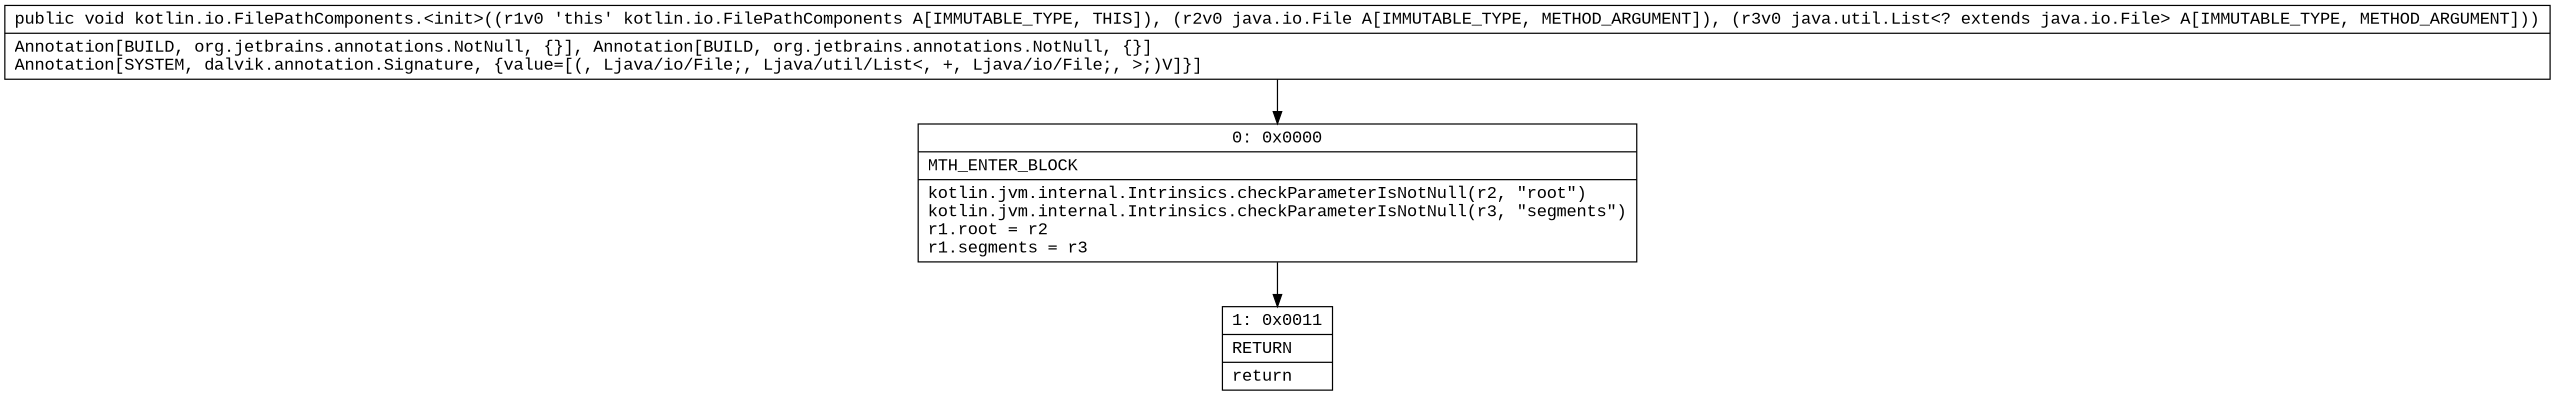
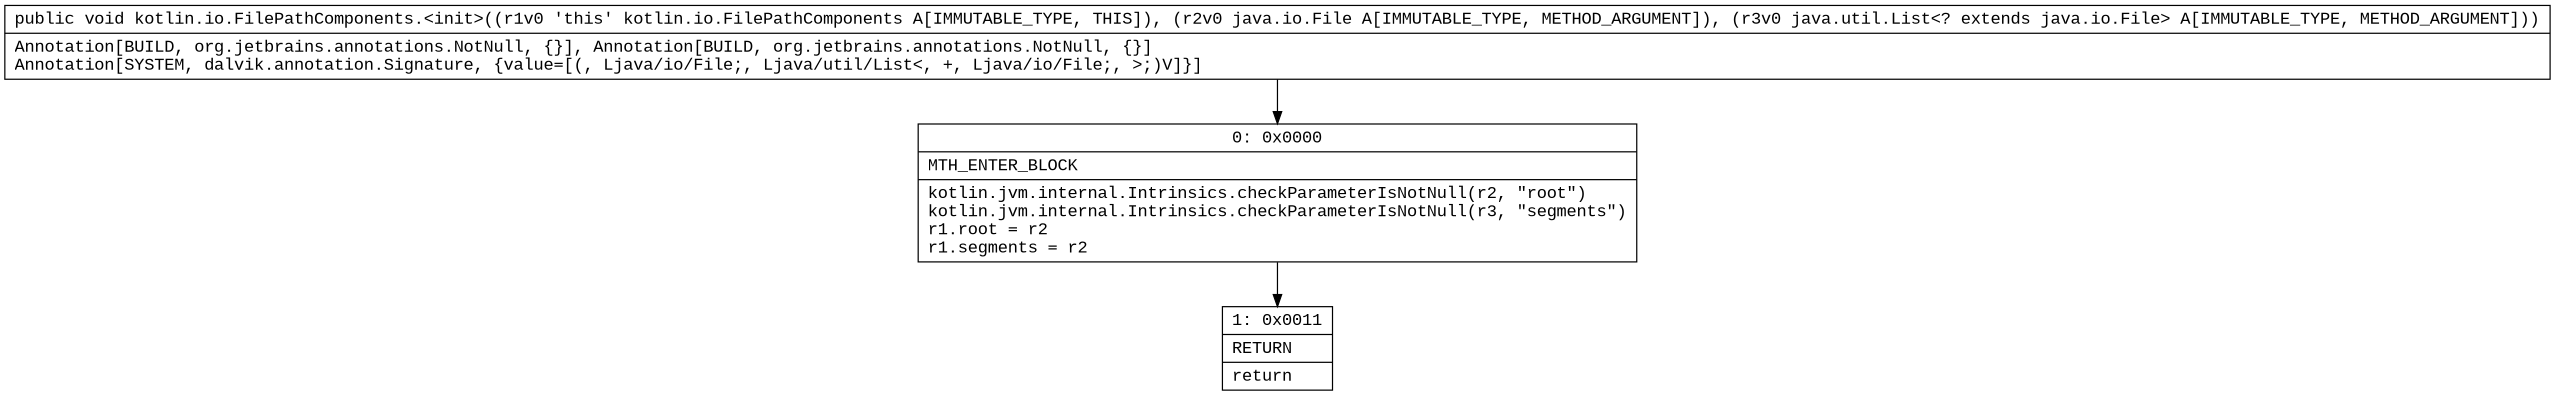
  digraph {
    fontname="Liberation Mono"
    node [shape=record fontname="Liberation Mono"]
    edge [fontname="Liberation Mono"]
-   n1 [label="{0\:\ 0x0000|MTH_ENTER_BLOCK\l|kotlin.jvm.internal.Intrinsics.checkParameterIsNotNull(r2, \"root\")\lkotlin.jvm.internal.Intrinsics.checkParameterIsNotNull(r3, \"segments\")\lr1.root = r2\lr1.segments = r3\l}"]
+   n1 [label="{0\:\ 0x0000|MTH_ENTER_BLOCK\l|kotlin.jvm.internal.Intrinsics.checkParameterIsNotNull(r2, \"root\")\lkotlin.jvm.internal.Intrinsics.checkParameterIsNotNull(r3, \"segments\")\lr1.root = r2\lr1.segments = r2\l}"]
    n2 [label="{1\:\ 0x0011|RETURN\l|return\l}"]
    n3 [label="{public void kotlin.io.FilePathComponents.\<init\>((r1v0 'this' kotlin.io.FilePathComponents A[IMMUTABLE_TYPE, THIS]), (r2v0 java.io.File A[IMMUTABLE_TYPE, METHOD_ARGUMENT]), (r3v0 java.util.List\<? extends java.io.File\> A[IMMUTABLE_TYPE, METHOD_ARGUMENT]))  | Annotation[BUILD, org.jetbrains.annotations.NotNull, \{\}], Annotation[BUILD, org.jetbrains.annotations.NotNull, \{\}]\lAnnotation[SYSTEM, dalvik.annotation.Signature, \{value=[(, Ljava\/io\/File;, Ljava\/util\/List\<, +, Ljava\/io\/File;, \>;)V]\}]\l}"]
    n1 -> n2
    n3 -> n1
  }
